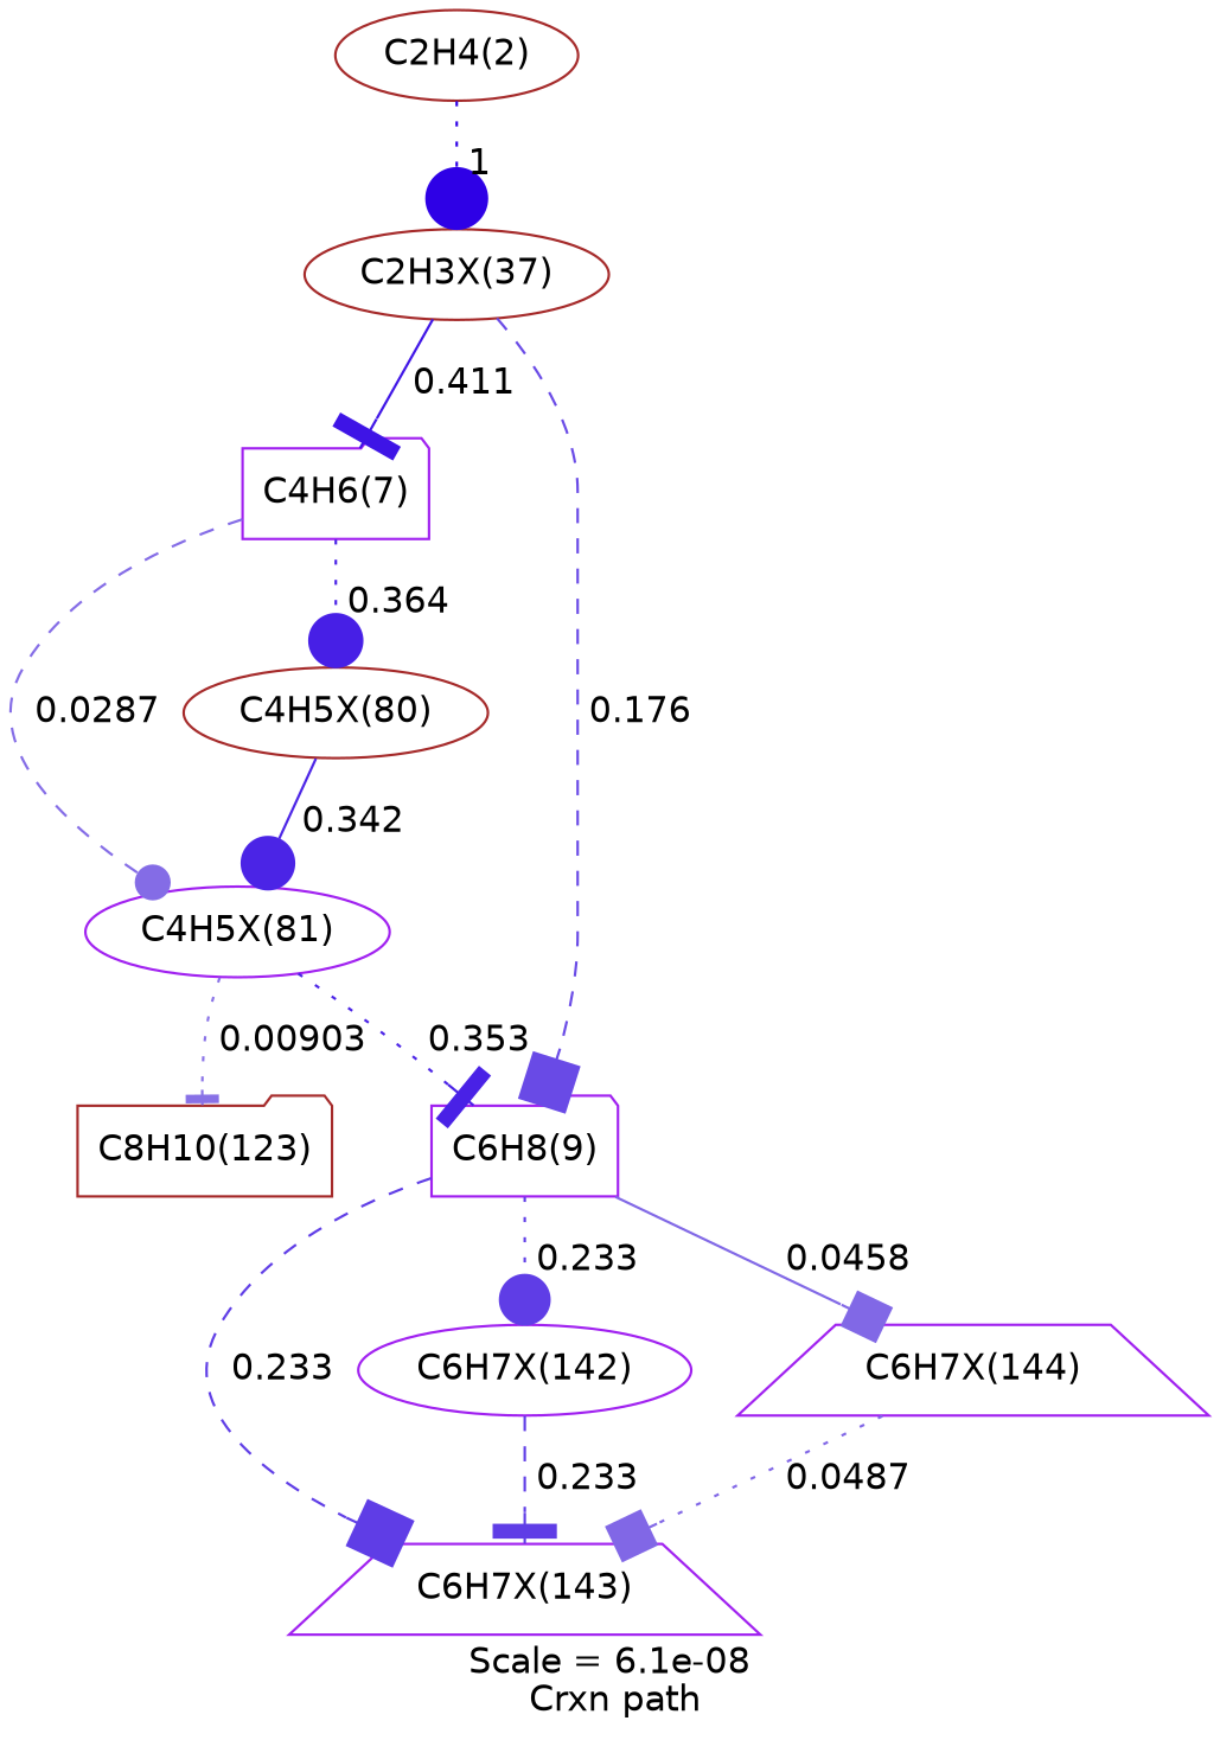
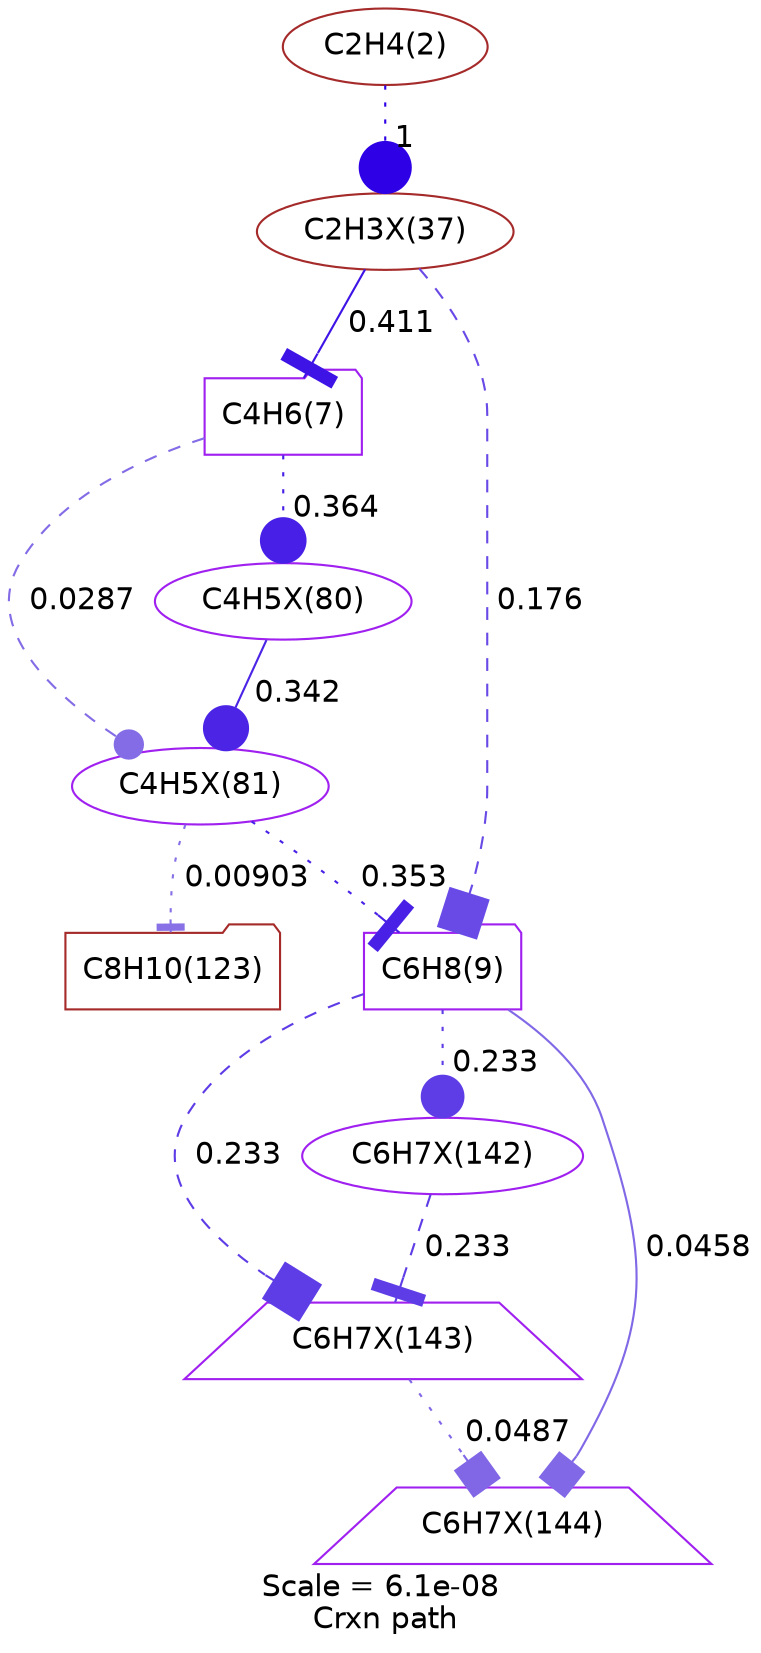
  digraph {
    fontname=Helvetica
    label="Scale = 6.1e-08\l Crxn path"
    node [color=purple fontname=Helvetica shape=ellipse]
    edge [arrowhead=dot arrowsize=2.45 color="0.7, 0.733, 0.9" fontname=Helvetica style=dotted]
    n1 [color=brown label="C2H4(2)"]
    n2 [color=brown label="C2H3X(37)"]
    n3 [label="C4H6(7)" shape=folder]
    n4 [label="C6H8(9)" shape=folder]
-   n5 [color=brown label="C4H5X(80)"]
+   n5 [label="C4H5X(80)"]
    n6 [label="C4H5X(81)"]
    n7 [label="C6H7X(143)" shape=trapezium]
    n8 [label="C6H7X(142)"]
    n9 [label="C6H7X(144)" shape=trapezium]
    n10 [color=brown label="C8H10(123)" shape=folder]
    n1 -> n2 [arrowsize=3 color="0.7, 1.5, 0.9" label=" 1"]
    n2 -> n3 [arrowhead=tee arrowsize=2.66 color="0.7, 0.911, 0.9" label=" 0.411" style=solid]
    n2 -> n4 [arrowhead=box arrowsize=2.35 color="0.7, 0.676, 0.9" label=" 0.176" style=dashed]
    n3 -> n5 [arrowsize=2.62 color="0.7, 0.864, 0.9" label=" 0.364"]
    n3 -> n6 [arrowsize=1.66 color="0.7, 0.529, 0.9" label=" 0.0287" style=dashed]
    n4 -> n7 [arrowhead=box label=" 0.233" style=dashed]
    n4 -> n8 [label=" 0.233"]
    n4 -> n9 [arrowhead=box arrowsize=1.84 color="0.7, 0.546, 0.9" label=" 0.0458" style=solid]
    n5 -> n6 [arrowsize=2.59 color="0.7, 0.842, 0.9" label=" 0.342" style=solid]
    n6 -> n4 [arrowhead=tee arrowsize=2.61 color="0.7, 0.853, 0.9" label=" 0.353"]
    n6 -> n10 [arrowhead=tee arrowsize=1.22 color="0.7, 0.509, 0.9" label=" 0.00903"]
    n8 -> n7 [arrowhead=tee label=" 0.233" style=dashed]
-   n9 -> n7 [arrowhead=box arrowsize=1.86 color="0.7, 0.549, 0.9" label=" 0.0487"]
+   n7 -> n9 [arrowhead=box arrowsize=1.86 color="0.7, 0.549, 0.9" label=" 0.0487"]
  }
